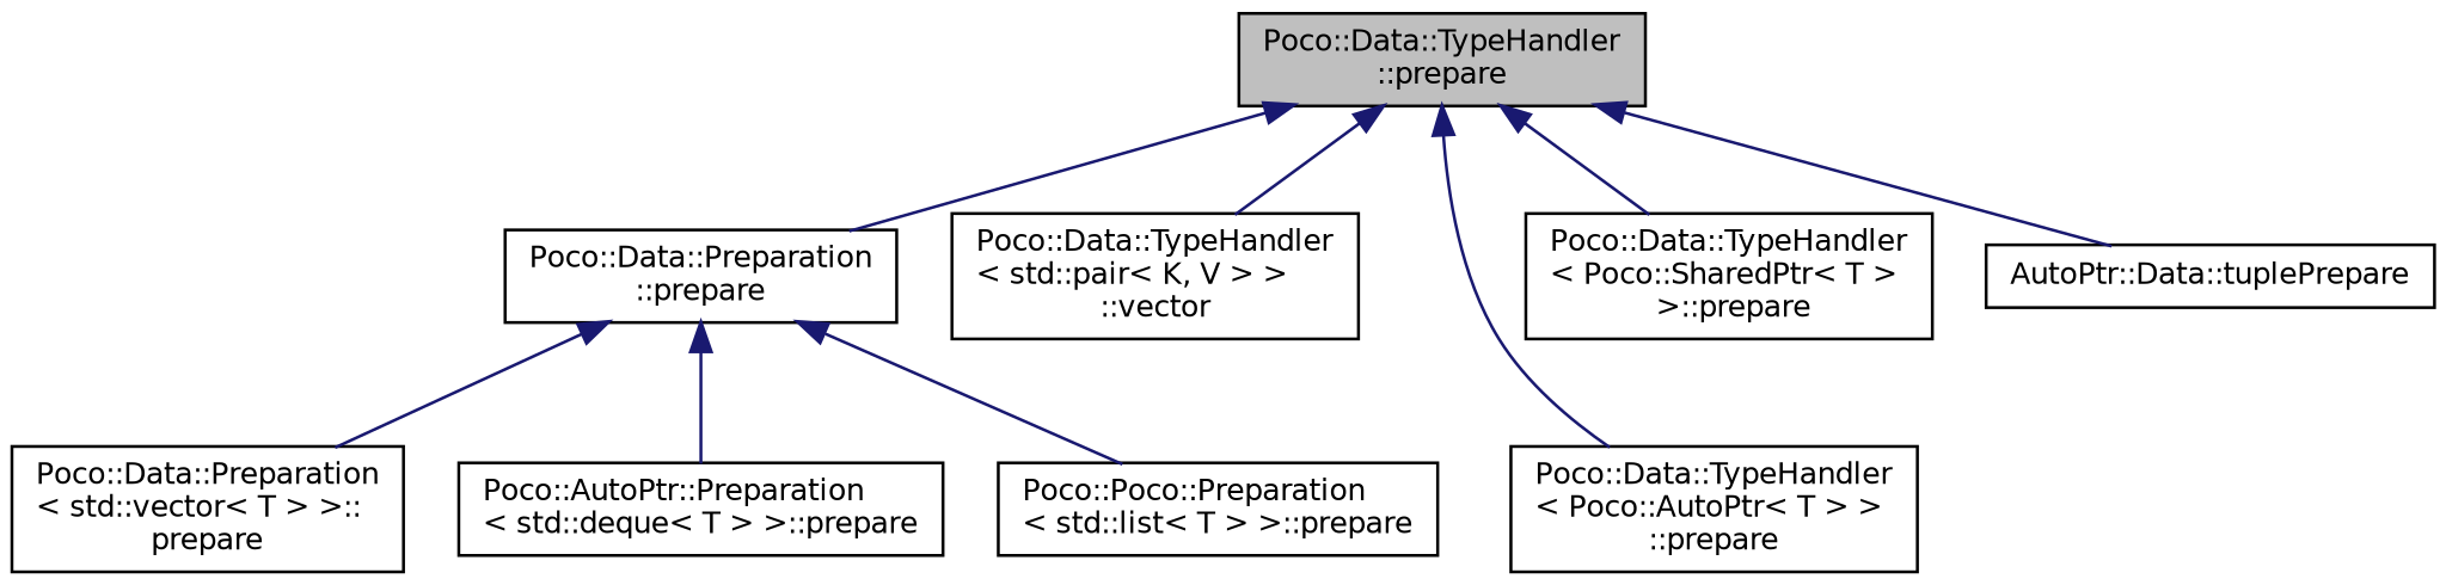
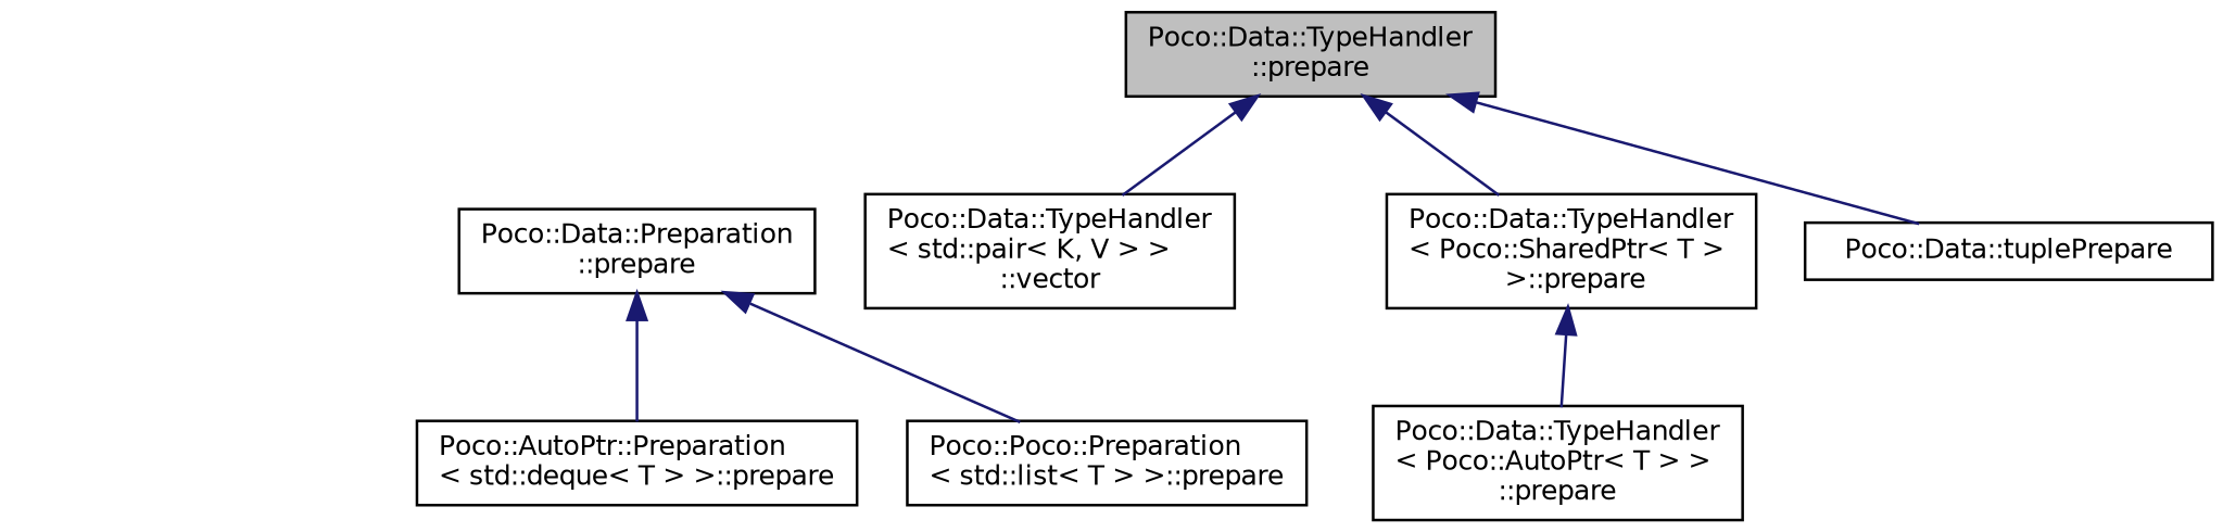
  digraph {
    rankdir=TB
    node [color=black fillcolor=white fontname=Helvetica fontsize=10 shape=record style=filled]
    edge [color=midnightblue dir=back fontname=Helvetica fontsize=10 labelfontname=Helvetica labelfontsize=10 style=solid]
    n1 [fillcolor=grey75 fontcolor=black height=0.2 label="Poco::Data::TypeHandler\l::prepare" width=0.4]
    n2 [height=0.2 label="Poco::Data::Preparation\l::prepare" width=0.4]
    n3 [height=0.2 label="Poco::Data::TypeHandler\l\< std::pair\< K, V \> \>\l::vector" width=0.4]
    n4 [height=0.2 label="Poco::Data::TypeHandler\l\< Poco::AutoPtr\< T \> \>\l::prepare" width=0.4]
    n5 [height=0.2 label="Poco::Data::TypeHandler\l\< Poco::SharedPtr\< T \>\l \>::prepare" width=0.4]
-   n6 [height=0.2 label="AutoPtr::Data::tuplePrepare" width=0.4]
-   n7 [height=0.2 label="Poco::Data::Preparation\l\< std::vector\< T \> \>::\lprepare" width=0.4]
+   n6 [height=0.2 label="Poco::Data::tuplePrepare" width=0.4]
    n8 [height=0.2 label="Poco::AutoPtr::Preparation\l\< std::deque\< T \> \>::prepare" width=0.4]
    n9 [height=0.2 label="Poco::Poco::Preparation\l\< std::list\< T \> \>::prepare" width=0.4]
-   n1 -> n2
    n1 -> n3
-   n1 -> n4
+   n5 -> n4
    n1 -> n5
    n1 -> n6
-   n2 -> n7
    n2 -> n8
    n2 -> n9
  }
